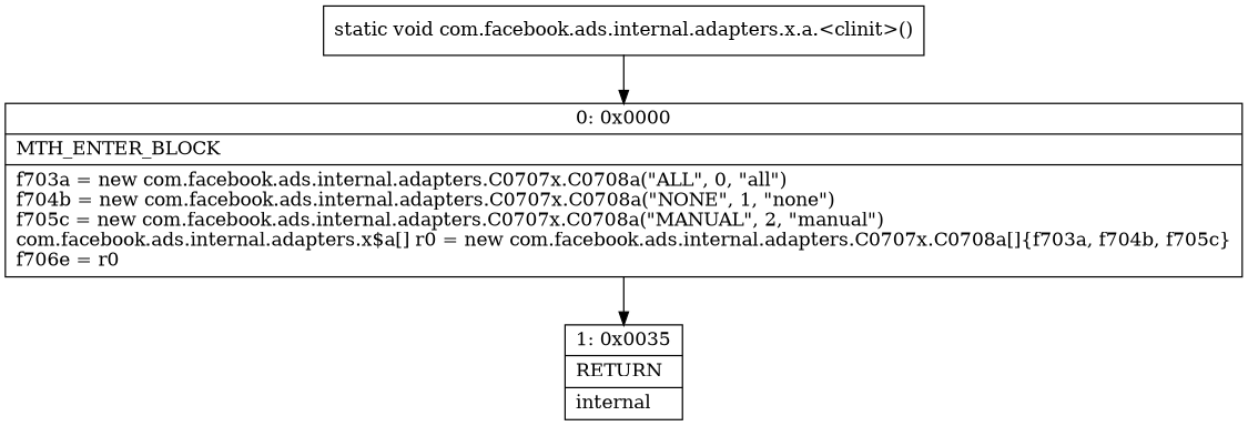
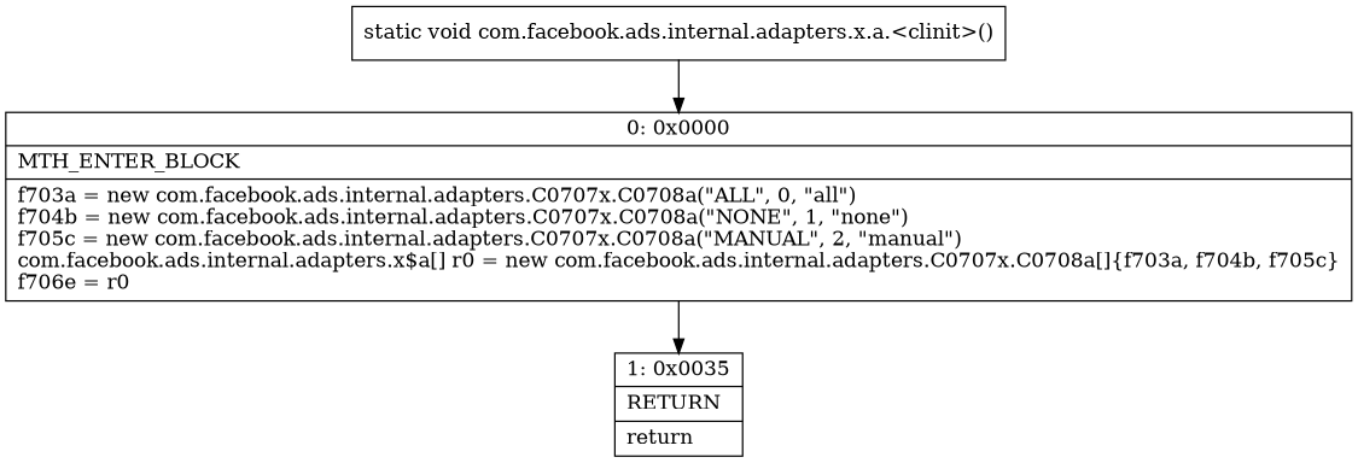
  digraph {
    node [shape=record]
    n1 [label="{0\:\ 0x0000|MTH_ENTER_BLOCK\l|f703a = new com.facebook.ads.internal.adapters.C0707x.C0708a(\"ALL\", 0, \"all\")\lf704b = new com.facebook.ads.internal.adapters.C0707x.C0708a(\"NONE\", 1, \"none\")\lf705c = new com.facebook.ads.internal.adapters.C0707x.C0708a(\"MANUAL\", 2, \"manual\")\lcom.facebook.ads.internal.adapters.x$a[] r0 = new com.facebook.ads.internal.adapters.C0707x.C0708a[]\{f703a, f704b, f705c\}\lf706e = r0\l}"]
-   n2 [label="{1\:\ 0x0035|RETURN\l|internal\l}"]
+   n2 [label="{1\:\ 0x0035|RETURN\l|return\l}"]
    n3 [label="{static void com.facebook.ads.internal.adapters.x.a.\<clinit\>() }"]
    n1 -> n2
    n3 -> n1
  }
